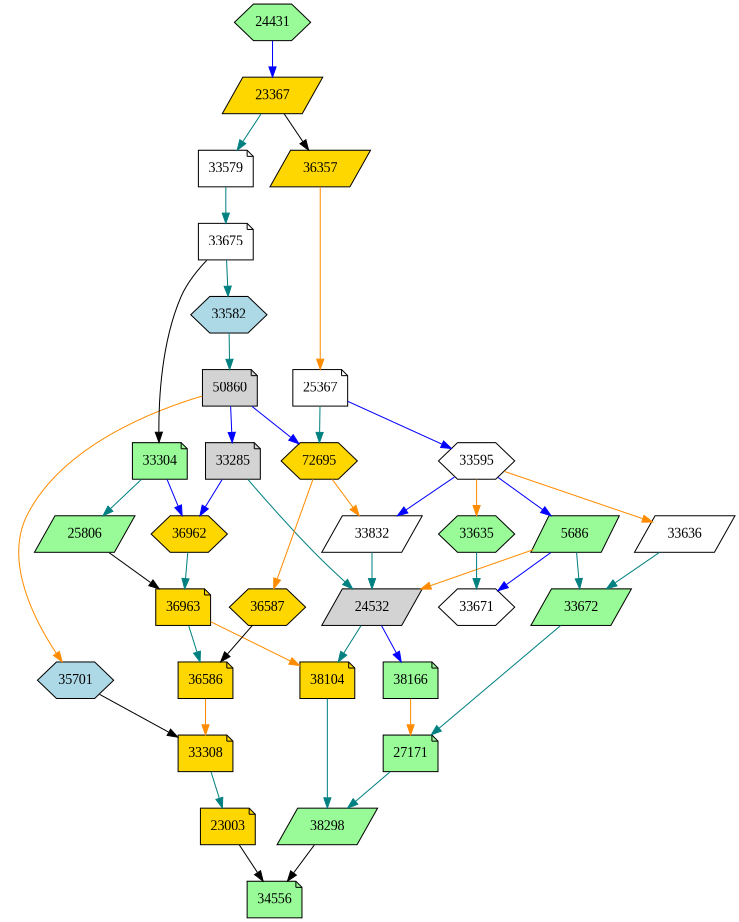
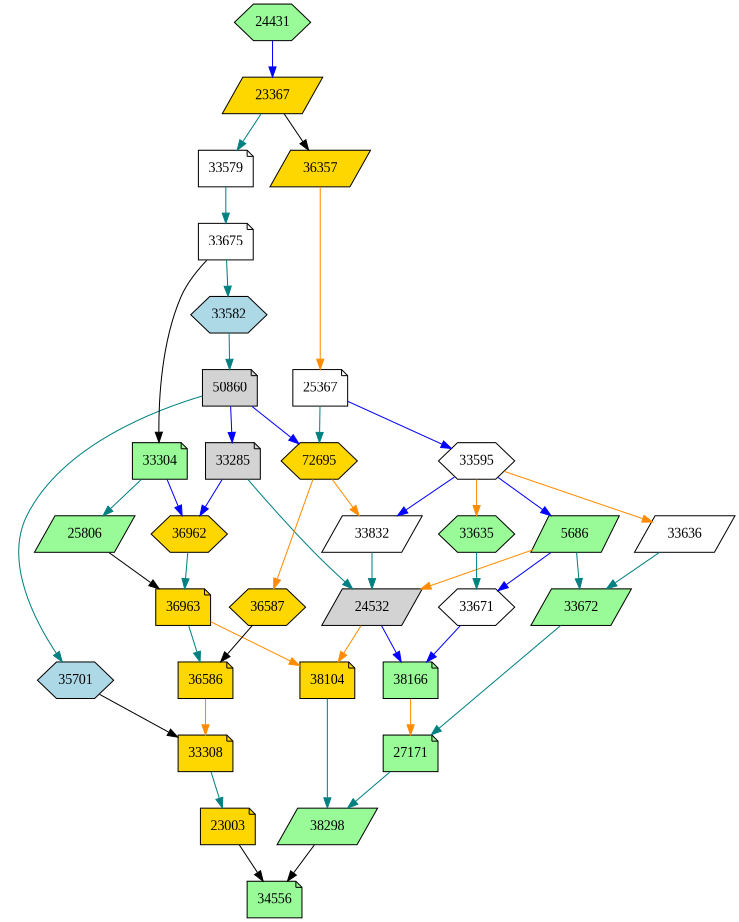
  strict digraph {
    fontname="Liberation Serif"
    node [fillcolor=palegreen fontname="Liberation Serif" shape=note style=filled]
    edge [color=teal fontname="Liberation Serif"]
    n1 [label=34556]
    n2 [fillcolor=gold label=23003]
    n3 [label=38298 shape=parallelogram]
    n4 [fillcolor=gold label=33308]
    n5 [label=27171]
    n6 [fillcolor=gold label=38104]
    n7 [fillcolor=gold label=36586]
    n8 [fillcolor=lightblue label=35701 shape=hexagon]
    n9 [label=33672 shape=parallelogram]
    n10 [label=38166]
    n11 [fillcolor=lightgrey label=24532 shape=parallelogram]
    n12 [fillcolor=gold label=36963]
    n13 [fillcolor=gold label=36587 shape=hexagon]
    n14 [fillcolor=lightgrey label=50860]
    n15 [fillcolor=lightgrey label=33285]
    n16 [fillcolor=gold label=72695 shape=hexagon]
    n17 [fillcolor=gold label=36962 shape=hexagon]
    n18 [fillcolor=white label=33832 shape=parallelogram]
    n19 [fillcolor=white label=33636 shape=parallelogram]
    n20 [label=5686 shape=parallelogram]
    n21 [fillcolor=white label=33671 shape=hexagon]
    n22 [label=25806 shape=parallelogram]
    n23 [fillcolor=lightblue label=33582 shape=hexagon]
    n24 [fillcolor=white label=33595 shape=hexagon]
    n25 [label=33635 shape=hexagon]
    n26 [label=33304]
    n27 [fillcolor=white label=25367]
    n28 [fillcolor=white label=33675]
    n29 [fillcolor=gold label=36357 shape=parallelogram]
    n30 [fillcolor=white label=33579]
    n31 [fillcolor=gold label=23367 shape=parallelogram]
    n32 [label=24431 shape=hexagon]
    n2 -> n1 [color=black]
    n3 -> n1 [color=black]
    n4 -> n2
    n5 -> n3
    n6 -> n3
    n7 -> n4 [color=darkorange]
    n8 -> n4 [color=black]
    n9 -> n5
    n10 -> n5 [color=darkorange]
-   n11 -> n6
+   n11 -> n6 [color=darkorange]
    n11 -> n10 [color=blue]
    n12 -> n6 [color=darkorange]
    n12 -> n7
    n13 -> n7 [color=black]
-   n14 -> n8 [color=darkorange]
+   n14 -> n8
    n14 -> n15 [color=blue]
    n14 -> n16 [color=blue]
    n15 -> n11
    n15 -> n17 [color=blue]
    n16 -> n13 [color=darkorange]
    n16 -> n18 [color=darkorange]
    n17 -> n12
    n18 -> n11
    n19 -> n9
    n20 -> n9
    n20 -> n11 [color=darkorange]
    n20 -> n21 [color=blue]
+   n21 -> n10 [color=blue]
    n22 -> n12 [color=black]
    n23 -> n14
    n24 -> n18 [color=blue]
    n24 -> n19 [color=darkorange]
    n24 -> n20 [color=blue]
    n24 -> n25 [color=darkorange]
    n25 -> n21
    n26 -> n17 [color=blue]
    n26 -> n22
    n27 -> n16
    n27 -> n24 [color=blue]
    n28 -> n23
    n28 -> n26 [color=black]
    n29 -> n27 [color=darkorange]
    n30 -> n28
    n31 -> n29 [color=black]
    n31 -> n30
    n32 -> n31 [color=blue]
  }
